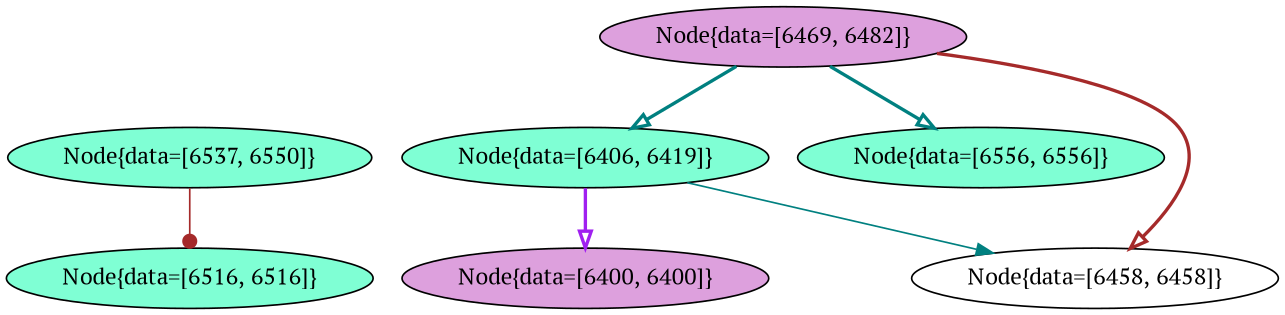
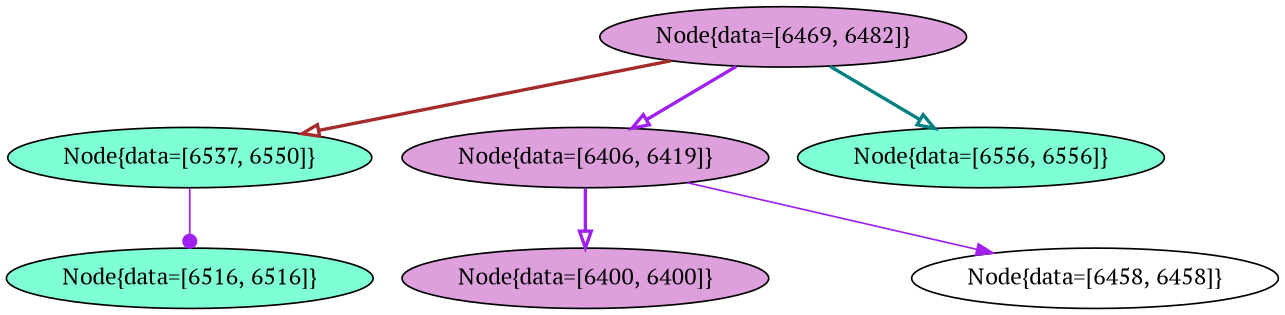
  digraph {
    fontname="PT Serif"
    node [fillcolor=aquamarine fontname="PT Serif" style=filled]
    edge [arrowhead=onormal color=purple fontname="PT Serif" style=bold]
    n1 [fillcolor=plum label="Node{data=[6469, 6482]}"]
-   n2 [label="Node{data=[6406, 6419]}"]
+   n2 [fillcolor=plum label="Node{data=[6406, 6419]}"]
    n3 [label="Node{data=[6537, 6550]}"]
    n4 [label="Node{data=[6556, 6556]}"]
    n5 [fillcolor=plum label="Node{data=[6400, 6400]}"]
    n6 [fillcolor=white label="Node{data=[6458, 6458]}"]
    n7 [label="Node{data=[6516, 6516]}"]
-   n1 -> n2 [color=teal]
-   n1 -> n6 [color=brown]
+   n1 -> n2
+   n1 -> n3 [color=brown]
    n1 -> n4 [color=teal]
    n2 -> n5
-   n2 -> n6 [arrowhead=normal color=teal style=solid]
-   n3 -> n7 [arrowhead=dot color=brown style=solid]
+   n2 -> n6 [arrowhead=normal style=solid]
+   n3 -> n7 [arrowhead=dot style=solid]
  }
